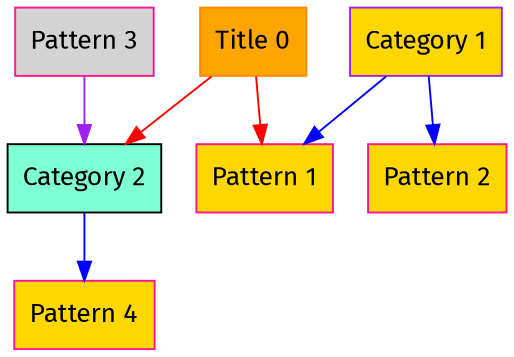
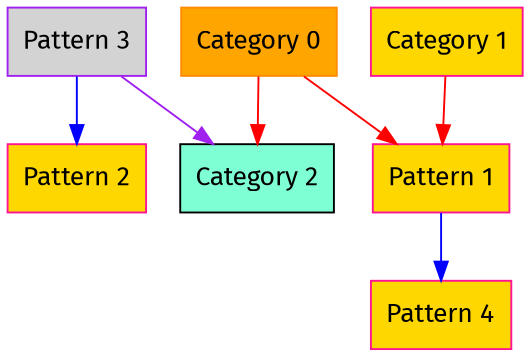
  digraph {
    fontname="Fira Sans"
    rankdir=TB
    node [color=deeppink fillcolor=gold fontname="Fira Sans" shape=box style=filled]
    edge [color=blue fontname="Fira Sans"]
-   "Title 0" [color=darkorange fillcolor=orange]
+   "Title 0" [color=darkorange fillcolor=orange label="Category 0"]
    "Category 2" [color=black fillcolor=aquamarine]
    "Pattern 1"
-   "Category 1" [color=purple]
+   "Category 1"
    "Pattern 2"
    "Pattern 4"
-   "Pattern 3" [fillcolor=lightgrey]
+   "Pattern 3" [color=purple fillcolor=lightgrey]
    "Title 0" -> "Category 2" [color=red]
    "Title 0" -> "Pattern 1" [color=red]
-   "Category 2" -> "Pattern 4"
-   "Category 1" -> "Pattern 1"
-   "Category 1" -> "Pattern 2"
+   "Pattern 1" -> "Pattern 4"
+   "Category 1" -> "Pattern 1" [color=red]
+   "Pattern 3" -> "Pattern 2"
    "Pattern 3" -> "Category 2" [color=purple]
  }
